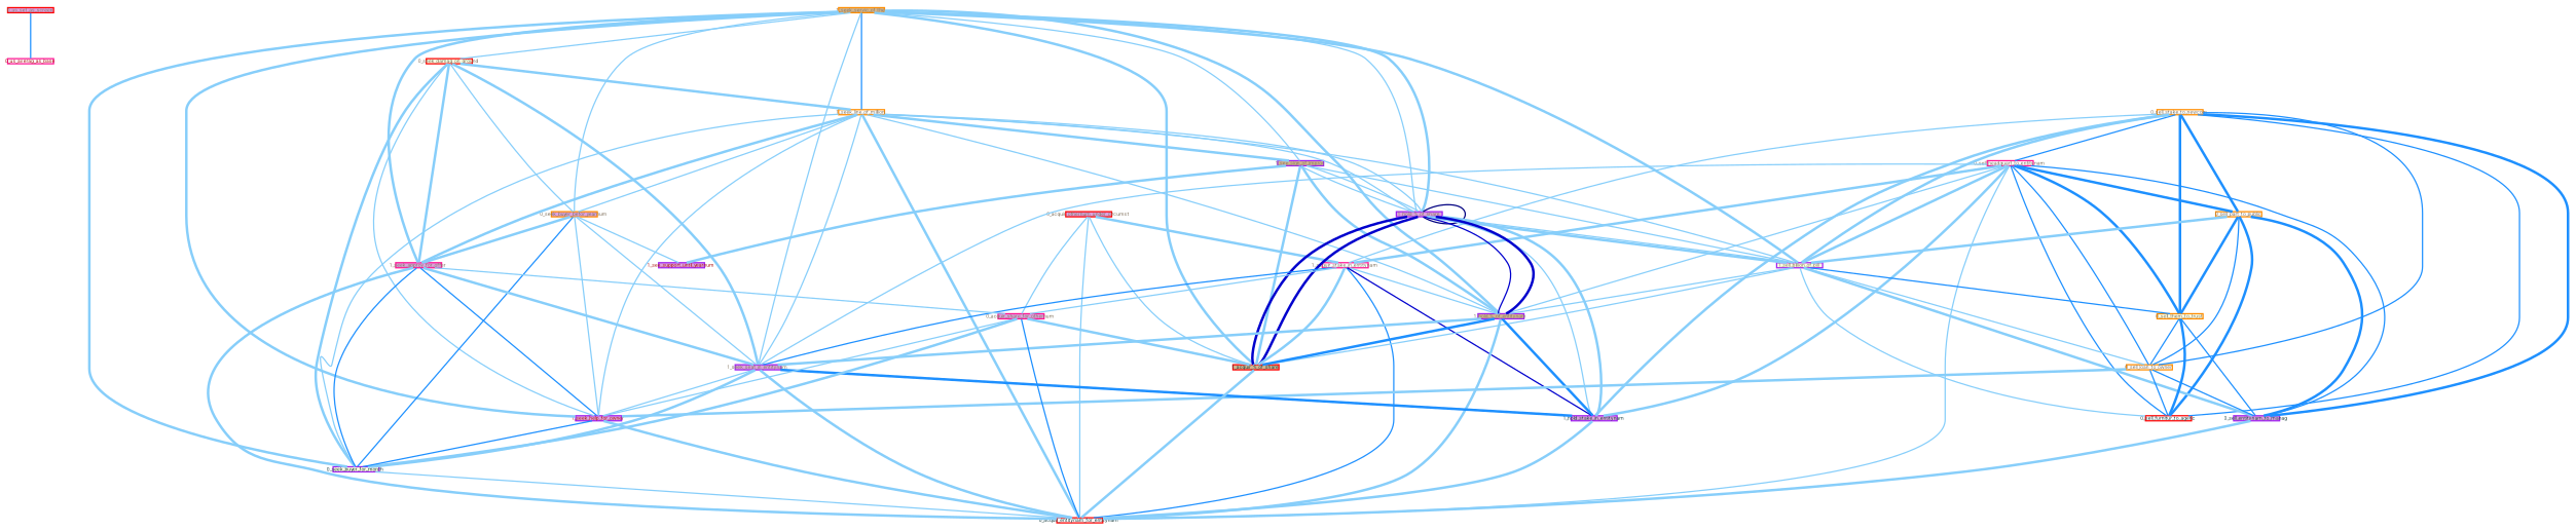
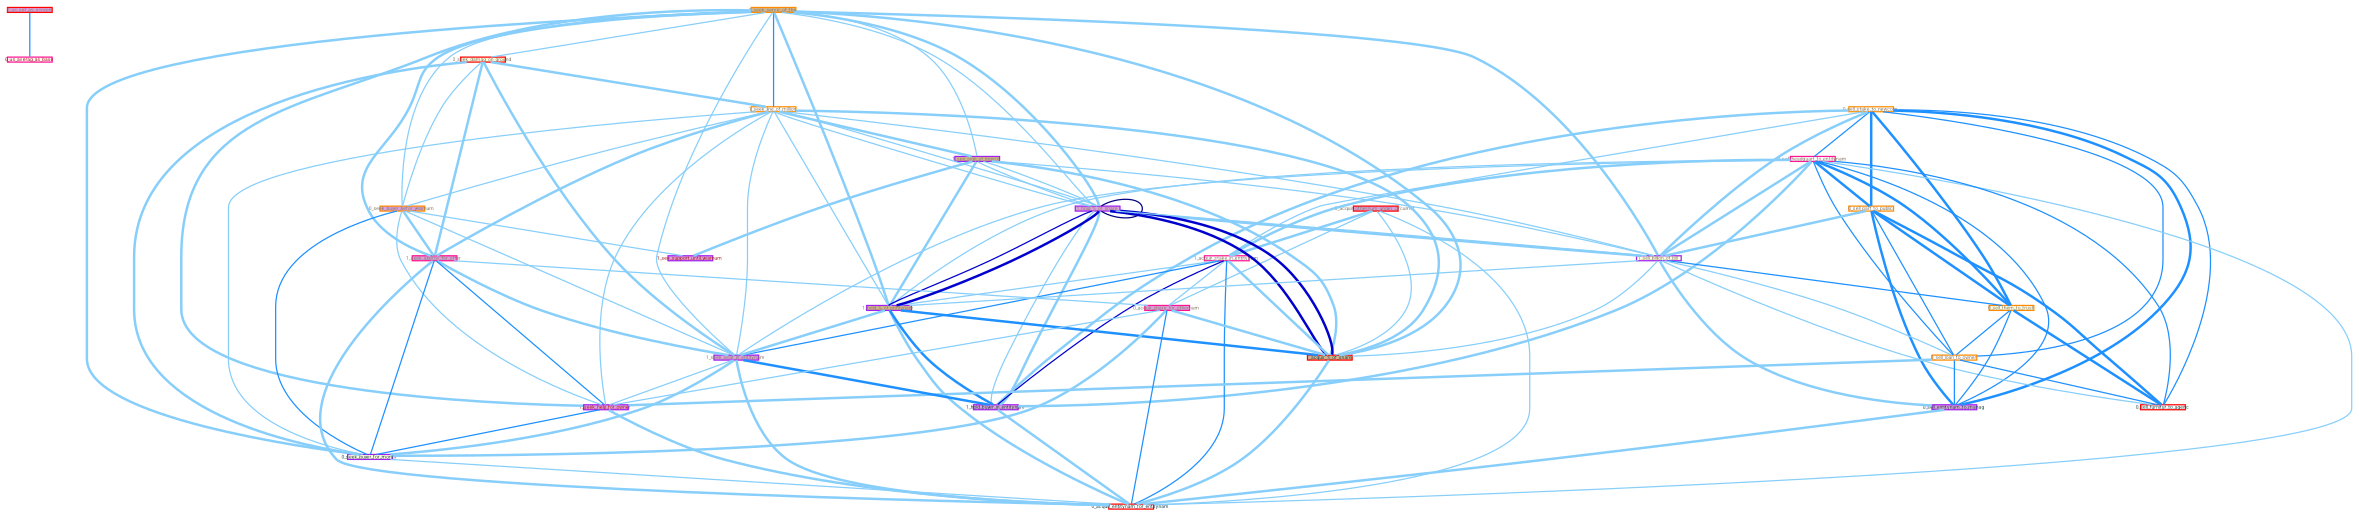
  graph {
    fontname=Roboto
    node [color=purple fillcolor=plum fixedsize=true fontcolor="#8b7d6b" fontname=Roboto fontsize=4 shape=polygon style=filled]
    edge [color="#87cefa" fontname=Roboto style=solid w=1]
    "0_us_set_as_screen " [color=red height=.06 width=.5]
    "1_seek_servic_of_the " [color=darkorange fillcolor=tan height=.06 width=.5]
    "0_acquir_othernum_under_circumst " [color=red height=.06 width=.5]
    "0_seek_damag_on_ground " [color=red fillcolor=lightyellow height=.06 width=.5]
    "0_sell_stake_to_newcom " [color=darkorange fillcolor=white height=.06 width=.5]
    "1_seek_line_of_million " [color=darkorange fillcolor=white height=.06 width=.5]
    "0_sell_headquart_to_entitynam " [color=deeppink fillcolor=white height=.06 width=.5]
    "0_sell_part_to_public " [color=darkorange fillcolor=white height=.06 width=.5]
    "1_see_sign_of_improv " [fillcolor=tan height=.06 width=.5]
    "1_hold_%_of_share " [height=.06 width=.5]
    "1_acquir_stake_in_entitynam " [color=deeppink fillcolor=white height=.06 width=.5]
    "1_sell_billion_of_bill " [fillcolor=lightyellow height=.06 width=.5]
    "0_seek_buyer_befor_yearnum " [color=darkorange height=.06 width=.5]
    "0_sell_them_to_trust " [color=darkorange fillcolor=lightyellow height=.06 width=.5]
    "1_seek_approv_for_offer " [color=deeppink height=.06 width=.5]
    "1_hold_%_of_entitynam " [fillcolor=tan height=.06 width=.5]
    "0_sell_loan_to_owner " [color=darkorange fillcolor=white height=.06 width=.5]
    "1_seek_seat_in_entitynam " [height=.06 width=.5]
    "0_acquir_share_for_othernum " [color=deeppink height=.06 width=.5]
    "1_seek_help_for_owner " [fontcolor="#b22222" height=.06 width=.5]
    "1_see_support_until_yearnum " [fontcolor="#b22222" height=.06 width=.5]
    "0_us_averag_as_base " [color=deeppink fillcolor=white fontcolor="#b22222" height=.06 width=.5]
    "0_seek_buyer_for_month " [fillcolor=lightyellow fontcolor="#2f4f4f" height=.06 width=.5]
    "1_acquir_%_of_share " [color=red fillcolor=tan fontcolor="#2f4f4f" height=.06 width=.5]
    "0_acquir_entitynam_for_entitynam " [color=red fillcolor=white fontcolor="#2f4f4f" height=.06 width=.5]
-   "1_hold_stake_in_entitynam " [fontcolor="#2f4f4f" height=.06 width=.5]
+   "1_hold_stake_in_entitynam " [fontcolor="#2f4f4f" height=.06 width=.5 label="1_hold_buyer_in_entitynam"]
    "0_sell_furnitur_to_agenc " [color=red fillcolor=white fontcolor="#2f4f4f" height=.06 width=.5]
    "0_sell_entitynam_to_manag " [fontcolor="#2f4f4f" height=.06 width=.5]
    subgraph sub_1 {
      "0_us_set_as_screen "
      "1_seek_servic_of_the "
      "0_acquir_othernum_under_circumst "
      "0_seek_damag_on_ground "
      "0_sell_stake_to_newcom "
      "1_seek_line_of_million "
      "0_sell_headquart_to_entitynam "
      "0_sell_part_to_public "
      "1_see_sign_of_improv "
      "1_hold_%_of_share "
      "1_acquir_stake_in_entitynam "
      "1_sell_billion_of_bill "
      "0_seek_buyer_befor_yearnum "
      "0_sell_them_to_trust "
      "1_seek_approv_for_offer "
      "1_hold_%_of_entitynam "
      "0_sell_loan_to_owner "
      "1_seek_seat_in_entitynam "
      "0_acquir_share_for_othernum "
    }
    subgraph sub_2 {
      "1_seek_help_for_owner "
      "1_see_support_until_yearnum "
      "0_us_averag_as_base "
    }
    "0_us_set_as_screen " -- "0_us_averag_as_base " [color="#1e90ff" w=2]
    "1_seek_servic_of_the " -- "0_seek_damag_on_ground "
    "1_seek_servic_of_the " -- "1_seek_line_of_million " [color="#1e90ff" w=2]
    "1_seek_servic_of_the " -- "1_see_sign_of_improv "
    "1_seek_servic_of_the " -- "1_hold_%_of_share "
    "1_seek_servic_of_the " -- "1_hold_%_of_share " [style=bold]
    "1_seek_servic_of_the " -- "1_sell_billion_of_bill " [style=bold]
    "1_seek_servic_of_the " -- "0_seek_buyer_befor_yearnum "
    "1_seek_servic_of_the " -- "1_seek_approv_for_offer " [style=bold]
    "1_seek_servic_of_the " -- "1_hold_%_of_entitynam " [style=bold]
    "1_seek_servic_of_the " -- "1_seek_seat_in_entitynam "
    "1_seek_servic_of_the " -- "1_seek_help_for_owner " [style=bold]
    "1_seek_servic_of_the " -- "0_seek_buyer_for_month " [style=bold]
    "1_seek_servic_of_the " -- "1_acquir_%_of_share " [style=bold]
    "0_acquir_othernum_under_circumst " -- "1_acquir_stake_in_entitynam " [style=bold]
    "0_acquir_othernum_under_circumst " -- "0_acquir_share_for_othernum "
    "0_acquir_othernum_under_circumst " -- "1_acquir_%_of_share "
    "0_acquir_othernum_under_circumst " -- "0_acquir_entitynam_for_entitynam "
    "0_seek_damag_on_ground " -- "1_seek_line_of_million " [style=bold]
    "0_seek_damag_on_ground " -- "0_seek_buyer_befor_yearnum "
    "0_seek_damag_on_ground " -- "1_seek_approv_for_offer " [style=bold]
    "0_seek_damag_on_ground " -- "1_seek_seat_in_entitynam " [style=bold]
-   "0_seek_damag_on_ground " -- "1_seek_help_for_owner "
    "0_seek_damag_on_ground " -- "0_seek_buyer_for_month " [style=bold]
    "0_sell_stake_to_newcom " -- "0_sell_headquart_to_entitynam " [color="#1e90ff" w=2]
    "0_sell_stake_to_newcom " -- "0_sell_part_to_public " [color="#1e90ff" style=bold w=2]
    "0_sell_stake_to_newcom " -- "1_acquir_stake_in_entitynam "
    "0_sell_stake_to_newcom " -- "1_sell_billion_of_bill " [style=bold]
    "0_sell_stake_to_newcom " -- "0_sell_them_to_trust " [color="#1e90ff" style=bold w=2]
    "0_sell_stake_to_newcom " -- "0_sell_loan_to_owner " [color="#1e90ff" w=2]
    "0_sell_stake_to_newcom " -- "1_hold_stake_in_entitynam " [style=bold]
    "0_sell_stake_to_newcom " -- "0_sell_furnitur_to_agenc " [color="#1e90ff" w=2]
    "0_sell_stake_to_newcom " -- "0_sell_entitynam_to_manag " [color="#1e90ff" style=bold w=2]
    "1_seek_line_of_million " -- "1_see_sign_of_improv " [style=bold]
    "1_seek_line_of_million " -- "1_hold_%_of_share "
    "1_seek_line_of_million " -- "1_hold_%_of_share "
    "1_seek_line_of_million " -- "1_sell_billion_of_bill "
    "1_seek_line_of_million " -- "0_seek_buyer_befor_yearnum "
    "1_seek_line_of_million " -- "1_seek_approv_for_offer " [style=bold]
    "1_seek_line_of_million " -- "1_hold_%_of_entitynam "
    "1_seek_line_of_million " -- "1_seek_seat_in_entitynam "
    "1_seek_line_of_million " -- "1_seek_help_for_owner "
    "1_seek_line_of_million " -- "0_seek_buyer_for_month "
-   "1_seek_line_of_million " -- "0_acquir_entitynam_for_entitynam " [style=bold]
+   "1_seek_line_of_million " -- "1_acquir_%_of_share " [style=bold]
    "0_sell_headquart_to_entitynam " -- "0_sell_part_to_public " [color="#1e90ff" style=bold w=2]
    "0_sell_headquart_to_entitynam " -- "1_acquir_stake_in_entitynam " [style=bold]
    "0_sell_headquart_to_entitynam " -- "1_sell_billion_of_bill " [style=bold]
    "0_sell_headquart_to_entitynam " -- "0_sell_them_to_trust " [color="#1e90ff" style=bold w=2]
    "0_sell_headquart_to_entitynam " -- "1_hold_%_of_entitynam "
    "0_sell_headquart_to_entitynam " -- "0_sell_loan_to_owner " [color="#1e90ff" w=2]
    "0_sell_headquart_to_entitynam " -- "1_seek_seat_in_entitynam "
    "0_sell_headquart_to_entitynam " -- "0_acquir_entitynam_for_entitynam "
    "0_sell_headquart_to_entitynam " -- "1_hold_stake_in_entitynam " [style=bold]
    "0_sell_headquart_to_entitynam " -- "0_sell_furnitur_to_agenc " [color="#1e90ff" w=2]
    "0_sell_headquart_to_entitynam " -- "0_sell_entitynam_to_manag " [color="#1e90ff" w=2]
    "0_sell_part_to_public " -- "1_sell_billion_of_bill " [style=bold]
    "0_sell_part_to_public " -- "0_sell_them_to_trust " [color="#1e90ff" style=bold w=2]
    "0_sell_part_to_public " -- "0_sell_loan_to_owner " [color="#1e90ff" w=2]
    "0_sell_part_to_public " -- "0_sell_furnitur_to_agenc " [color="#1e90ff" style=bold w=2]
    "0_sell_part_to_public " -- "0_sell_entitynam_to_manag " [color="#1e90ff" style=bold w=2]
    "1_see_sign_of_improv " -- "1_hold_%_of_share "
    "1_see_sign_of_improv " -- "1_hold_%_of_share "
    "1_see_sign_of_improv " -- "1_sell_billion_of_bill "
    "1_see_sign_of_improv " -- "1_hold_%_of_entitynam " [style=bold]
    "1_see_sign_of_improv " -- "1_see_support_until_yearnum " [style=bold]
    "1_see_sign_of_improv " -- "1_acquir_%_of_share " [style=bold]
    "1_hold_%_of_share " -- "1_hold_%_of_share " [color="#000080" w=4]
    "1_hold_%_of_share " -- "1_sell_billion_of_bill " [style=bold]
    "1_hold_%_of_share " -- "1_hold_%_of_entitynam " [color="#0000cd" w=3]
    "1_hold_%_of_share " -- "1_acquir_%_of_share " [color="#0000cd" style=bold w=3]
    "1_hold_%_of_share " -- "1_acquir_%_of_share " [color="#0000cd" style=bold w=3]
    "1_hold_%_of_share " -- "1_hold_stake_in_entitynam "
    "1_hold_%_of_share " -- "1_hold_stake_in_entitynam " [style=bold]
    "1_acquir_stake_in_entitynam " -- "1_hold_%_of_entitynam "
    "1_acquir_stake_in_entitynam " -- "1_seek_seat_in_entitynam " [color="#1e90ff" w=2]
    "1_acquir_stake_in_entitynam " -- "0_acquir_share_for_othernum "
    "1_acquir_stake_in_entitynam " -- "1_acquir_%_of_share " [style=bold]
    "1_acquir_stake_in_entitynam " -- "0_acquir_entitynam_for_entitynam " [color="#1e90ff" w=2]
    "1_acquir_stake_in_entitynam " -- "1_hold_stake_in_entitynam " [color="#0000cd" w=3]
    "1_sell_billion_of_bill " -- "1_hold_%_of_share "
    "1_sell_billion_of_bill " -- "0_sell_them_to_trust " [color="#1e90ff"]
    "1_sell_billion_of_bill " -- "1_hold_%_of_entitynam "
    "1_sell_billion_of_bill " -- "0_sell_loan_to_owner "
    "1_sell_billion_of_bill " -- "1_acquir_%_of_share "
    "1_sell_billion_of_bill " -- "0_sell_furnitur_to_agenc "
    "1_sell_billion_of_bill " -- "0_sell_entitynam_to_manag " [style=bold]
    "0_seek_buyer_befor_yearnum " -- "1_seek_approv_for_offer " [style=bold]
    "0_seek_buyer_befor_yearnum " -- "1_seek_seat_in_entitynam "
    "0_seek_buyer_befor_yearnum " -- "1_seek_help_for_owner "
    "0_seek_buyer_befor_yearnum " -- "1_see_support_until_yearnum "
    "0_seek_buyer_befor_yearnum " -- "0_seek_buyer_for_month " [color="#1e90ff" w=2]
    "0_sell_them_to_trust " -- "0_sell_loan_to_owner " [color="#1e90ff" w=2]
    "0_sell_them_to_trust " -- "0_sell_furnitur_to_agenc " [color="#1e90ff" style=bold w=2]
    "0_sell_them_to_trust " -- "0_sell_entitynam_to_manag " [color="#1e90ff" w=2]
    "1_seek_approv_for_offer " -- "1_seek_seat_in_entitynam " [style=bold]
    "1_seek_approv_for_offer " -- "0_acquir_share_for_othernum "
    "1_seek_approv_for_offer " -- "1_seek_help_for_owner " [color="#1e90ff" w=2]
    "1_seek_approv_for_offer " -- "0_seek_buyer_for_month " [color="#1e90ff" w=2]
    "1_seek_approv_for_offer " -- "0_acquir_entitynam_for_entitynam " [style=bold]
    "1_hold_%_of_entitynam " -- "1_hold_%_of_share " [color="#0000cd" style=bold w=3]
    "1_hold_%_of_entitynam " -- "1_seek_seat_in_entitynam " [style=bold]
    "1_hold_%_of_entitynam " -- "1_acquir_%_of_share " [color="#1e90ff" style=bold w=2]
    "1_hold_%_of_entitynam " -- "0_acquir_entitynam_for_entitynam " [style=bold]
    "1_hold_%_of_entitynam " -- "1_hold_stake_in_entitynam " [color="#1e90ff" style=bold w=2]
    "0_sell_loan_to_owner " -- "1_seek_help_for_owner " [style=bold]
    "0_sell_loan_to_owner " -- "0_sell_furnitur_to_agenc " [color="#1e90ff" w=2]
    "0_sell_loan_to_owner " -- "0_sell_entitynam_to_manag " [color="#1e90ff" w=2]
    "1_seek_seat_in_entitynam " -- "1_seek_help_for_owner "
    "1_seek_seat_in_entitynam " -- "0_seek_buyer_for_month " [style=bold]
    "1_seek_seat_in_entitynam " -- "0_acquir_entitynam_for_entitynam " [style=bold]
    "1_seek_seat_in_entitynam " -- "1_hold_stake_in_entitynam " [color="#1e90ff" style=bold w=2]
    "0_acquir_share_for_othernum " -- "1_seek_help_for_owner "
    "0_acquir_share_for_othernum " -- "0_seek_buyer_for_month " [style=bold]
    "0_acquir_share_for_othernum " -- "1_acquir_%_of_share " [style=bold]
    "0_acquir_share_for_othernum " -- "0_acquir_entitynam_for_entitynam " [color="#1e90ff" w=2]
    "1_seek_help_for_owner " -- "0_seek_buyer_for_month " [color="#1e90ff" w=2]
    "1_seek_help_for_owner " -- "0_acquir_entitynam_for_entitynam " [style=bold]
    "0_seek_buyer_for_month " -- "0_acquir_entitynam_for_entitynam "
    "1_acquir_%_of_share " -- "0_acquir_entitynam_for_entitynam " [style=bold]
    "1_hold_stake_in_entitynam " -- "0_acquir_entitynam_for_entitynam " [style=bold]
    "0_sell_entitynam_to_manag " -- "0_acquir_entitynam_for_entitynam " [style=bold]
  }
